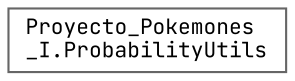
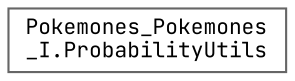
  digraph {
    rankdir=LR
    fontname="JetBrains Mono"
-   n1 [color=grey40 fillcolor=white fontname="JetBrains Mono" fontsize=10 height=0.2 label="Proyecto_Pokemones\l_I.ProbabilityUtils" shape=box style=filled width=0.4]
+   n1 [color=grey40 fillcolor=white fontname="JetBrains Mono" fontsize=10 height=0.2 label="Pokemones_Pokemones\l_I.ProbabilityUtils" shape=box style=filled width=0.4]
  }
